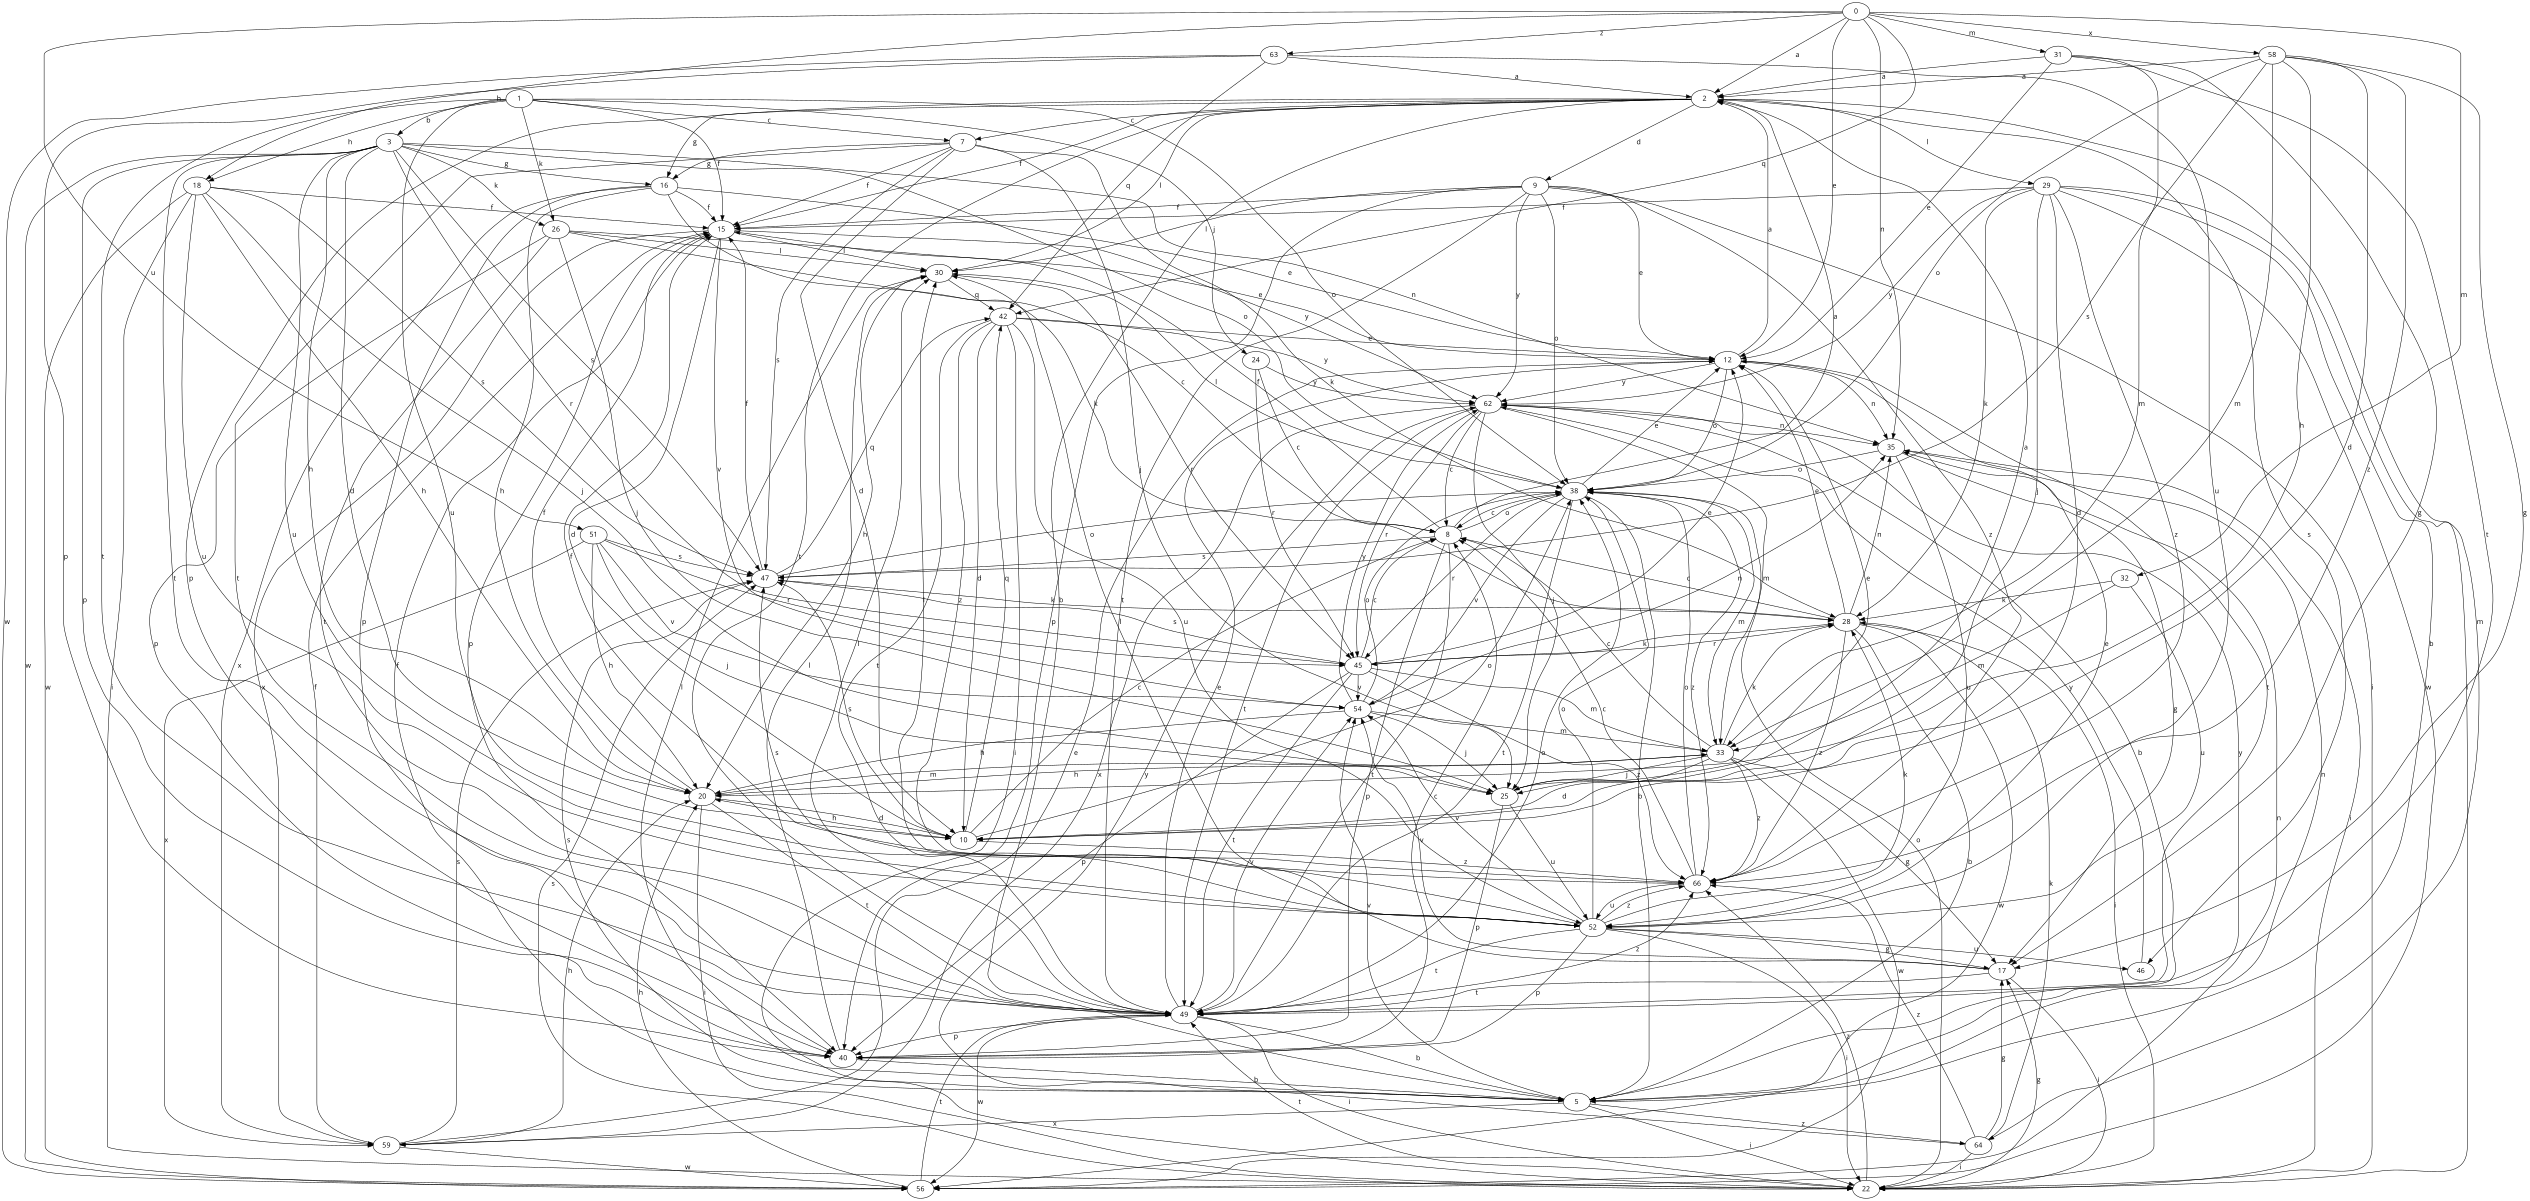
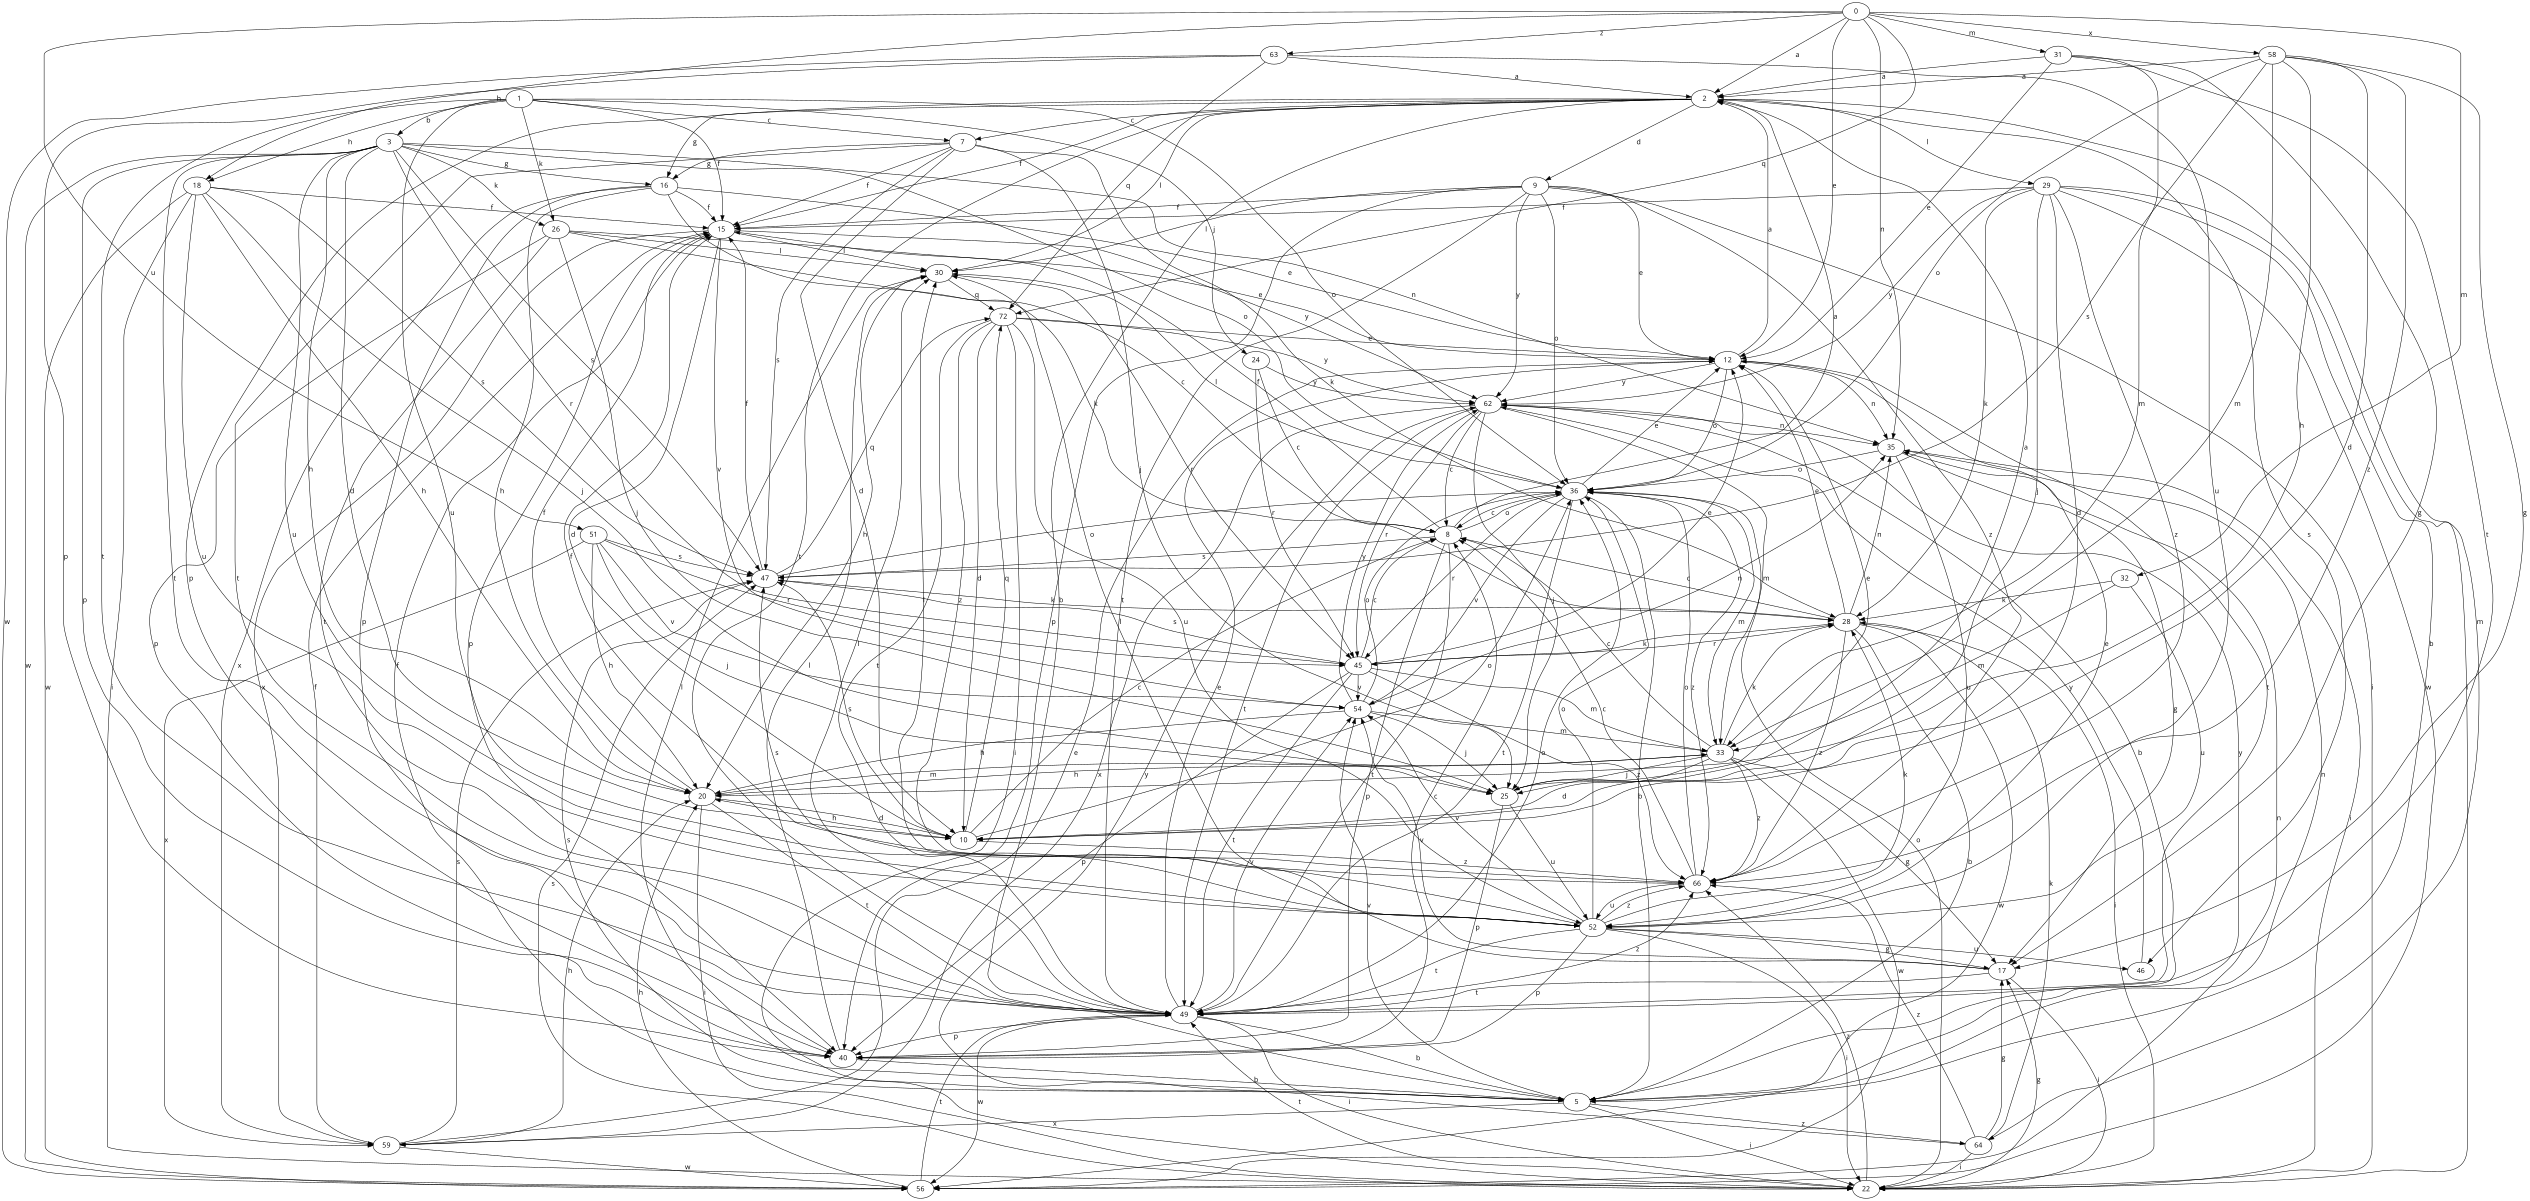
  strict digraph {
    fontname="Open Sans"
    node [fontname="Open Sans"]
    edge [fontname="Open Sans"]
    0
    2
    12
    18
    31
    32
    35
-   42
+   42 [label=72]
    51
    58
    63
    7
    15
    49
    5
    9
    16
    29
    30
    40
    46
    64
-   38
+   38 [label=36]
    62
    52
    20
    47
    56
    22
    25
    33
    17
    28
    10
    66
    45
    54
    59
    1
    3
    24
    26
    8
    0 -> 2 [label=a]
    0 -> 12 [label=e]
    0 -> 18 [label=h]
    0 -> 31 [label=m]
    0 -> 32 [label=m]
    0 -> 35 [label=n]
    0 -> 42 [label=q]
    0 -> 51 [label=u]
    0 -> 58 [label=x]
    0 -> 63 [label=z]
    2 -> 7 [label=c]
    2 -> 15 [label=f]
    2 -> 49 [label=t]
    2 -> 5 [label=b]
    2 -> 9 [label=d]
    2 -> 16 [label=g]
    2 -> 29 [label=l]
    2 -> 30 [label=l]
    2 -> 40 [label=p]
    2 -> 46 [label=s]
    2 -> 64 [label=m]
    12 -> 2 [label=a]
    12 -> 35 [label=n]
    12 -> 49 [label=t]
    12 -> 38 [label=o]
    12 -> 62 [label=y]
    18 -> 15 [label=f]
    18 -> 52 [label=u]
    18 -> 20 [label=h]
    18 -> 47 [label=s]
    18 -> 56 [label=w]
    18 -> 22 [label=i]
    18 -> 25 [label=j]
    31 -> 2 [label=a]
    31 -> 12 [label=e]
    31 -> 49 [label=t]
    31 -> 33 [label=m]
    31 -> 17 [label=g]
    32 -> 52 [label=u]
    32 -> 33 [label=m]
    32 -> 28 [label=k]
    35 -> 38 [label=o]
    35 -> 52 [label=u]
    35 -> 22 [label=i]
    35 -> 17 [label=g]
    42 -> 12 [label=e]
    42 -> 49 [label=t]
    42 -> 62 [label=y]
    42 -> 52 [label=u]
    42 -> 22 [label=i]
    42 -> 10 [label=d]
    42 -> 66 [label=z]
    51 -> 20 [label=h]
    51 -> 47 [label=s]
    51 -> 25 [label=j]
    51 -> 45 [label=r]
    51 -> 54 [label=v]
    51 -> 59 [label=x]
    58 -> 2 [label=a]
    58 -> 38 [label=o]
    58 -> 20 [label=h]
    58 -> 47 [label=s]
    58 -> 33 [label=m]
    58 -> 17 [label=g]
    58 -> 10 [label=d]
    58 -> 66 [label=z]
    63 -> 2 [label=a]
    63 -> 42 [label=q]
    63 -> 40 [label=p]
    63 -> 52 [label=u]
    63 -> 56 [label=w]
    7 -> 15 [label=f]
    7 -> 49 [label=t]
    7 -> 16 [label=g]
    7 -> 47 [label=s]
    7 -> 25 [label=j]
    7 -> 28 [label=k]
    7 -> 10 [label=d]
    15 -> 30 [label=l]
    15 -> 40 [label=p]
    15 -> 62 [label=y]
    15 -> 10 [label=d]
    15 -> 54 [label=v]
    15 -> 59 [label=x]
    49 -> 12 [label=e]
    49 -> 5 [label=b]
    49 -> 30 [label=l]
    49 -> 40 [label=p]
    49 -> 38 [label=o]
    49 -> 56 [label=w]
    49 -> 22 [label=i]
    49 -> 66 [label=z]
    49 -> 54 [label=v]
    5 -> 35 [label=n]
    5 -> 15 [label=f]
    5 -> 30 [label=l]
    5 -> 64 [label=z]
    5 -> 62 [label=y]
    5 -> 47 [label=s]
    5 -> 22 [label=i]
    5 -> 54 [label=v]
    5 -> 59 [label=x]
    9 -> 12 [label=e]
    9 -> 15 [label=f]
    9 -> 49 [label=t]
    9 -> 30 [label=l]
    9 -> 40 [label=p]
    9 -> 38 [label=o]
    9 -> 62 [label=y]
    9 -> 22 [label=i]
    9 -> 66 [label=z]
    16 -> 12 [label=e]
    16 -> 15 [label=f]
    16 -> 40 [label=p]
    16 -> 20 [label=h]
    16 -> 28 [label=k]
    16 -> 59 [label=x]
    29 -> 15 [label=f]
    29 -> 5 [label=b]
    29 -> 62 [label=y]
    29 -> 56 [label=w]
    29 -> 22 [label=i]
    29 -> 25 [label=j]
    29 -> 28 [label=k]
    29 -> 10 [label=d]
    29 -> 66 [label=z]
    30 -> 42 [label=q]
    30 -> 20 [label=h]
    30 -> 45 [label=r]
    40 -> 5 [label=b]
    40 -> 30 [label=l]
    40 -> 8 [label=c]
    46 -> 62 [label=y]
    64 -> 62 [label=y]
    64 -> 22 [label=i]
    64 -> 17 [label=g]
    64 -> 28 [label=k]
    64 -> 66 [label=z]
    38 -> 12 [label=e]
    38 -> 49 [label=t]
    38 -> 5 [label=b]
    38 -> 30 [label=l]
    38 -> 33 [label=m]
    38 -> 66 [label=z]
    38 -> 45 [label=r]
    38 -> 54 [label=v]
    38 -> 8 [label=c]
    62 -> 35 [label=n]
    62 -> 49 [label=t]
    62 -> 5 [label=b]
    62 -> 25 [label=j]
    62 -> 33 [label=m]
    62 -> 45 [label=r]
    62 -> 59 [label=x]
    62 -> 8 [label=c]
    52 -> 12 [label=e]
    52 -> 49 [label=t]
    52 -> 30 [label=l]
    52 -> 40 [label=p]
    52 -> 46 [label=u]
    52 -> 38 [label=o]
    52 -> 47 [label=s]
    52 -> 22 [label=i]
    52 -> 17 [label=g]
    52 -> 28 [label=k]
    52 -> 66 [label=z]
    52 -> 54 [label=v]
    20 -> 15 [label=f]
    20 -> 49 [label=t]
    20 -> 22 [label=i]
    20 -> 33 [label=m]
    20 -> 10 [label=d]
    47 -> 42 [label=q]
    47 -> 15 [label=f]
    47 -> 38 [label=o]
    47 -> 28 [label=k]
    56 -> 35 [label=n]
    56 -> 49 [label=t]
    56 -> 20 [label=h]
    22 -> 49 [label=t]
    22 -> 38 [label=o]
    22 -> 47 [label=s]
    22 -> 17 [label=g]
    22 -> 66 [label=z]
    25 -> 2 [label=a]
    25 -> 12 [label=e]
    25 -> 40 [label=p]
    25 -> 52 [label=u]
    33 -> 20 [label=h]
    33 -> 56 [label=w]
    33 -> 25 [label=j]
    33 -> 17 [label=g]
    33 -> 28 [label=k]
    33 -> 10 [label=d]
    33 -> 66 [label=z]
    33 -> 8 [label=c]
    17 -> 49 [label=t]
    17 -> 30 [label=l]
    17 -> 22 [label=i]
    17 -> 54 [label=v]
    28 -> 12 [label=e]
    28 -> 35 [label=n]
    28 -> 5 [label=b]
    28 -> 56 [label=w]
    28 -> 22 [label=i]
    28 -> 66 [label=z]
    28 -> 45 [label=r]
    28 -> 8 [label=c]
    10 -> 42 [label=q]
    10 -> 38 [label=o]
    10 -> 20 [label=h]
    10 -> 47 [label=s]
    10 -> 66 [label=z]
    10 -> 8 [label=c]
    66 -> 15 [label=f]
    66 -> 38 [label=o]
    66 -> 52 [label=u]
    66 -> 8 [label=c]
    45 -> 12 [label=e]
    45 -> 49 [label=t]
    45 -> 40 [label=p]
    45 -> 47 [label=s]
    45 -> 33 [label=m]
    45 -> 28 [label=k]
    45 -> 66 [label=z]
    45 -> 54 [label=v]
    45 -> 8 [label=c]
    54 -> 35 [label=n]
    54 -> 38 [label=o]
    54 -> 62 [label=y]
    54 -> 20 [label=h]
    54 -> 25 [label=j]
    54 -> 33 [label=m]
    59 -> 12 [label=e]
    59 -> 15 [label=f]
    59 -> 20 [label=h]
    59 -> 47 [label=s]
    59 -> 56 [label=w]
    1 -> 18 [label=h]
    1 -> 7 [label=c]
    1 -> 15 [label=f]
    1 -> 49 [label=t]
    1 -> 38 [label=o]
    1 -> 52 [label=u]
    1 -> 3 [label=b]
    1 -> 24 [label=j]
    1 -> 26 [label=k]
    3 -> 35 [label=n]
    3 -> 49 [label=t]
    3 -> 16 [label=g]
    3 -> 40 [label=p]
    3 -> 38 [label=o]
    3 -> 52 [label=u]
    3 -> 20 [label=h]
    3 -> 47 [label=s]
    3 -> 56 [label=w]
    3 -> 10 [label=d]
    3 -> 45 [label=r]
    3 -> 26 [label=k]
    24 -> 62 [label=y]
    24 -> 45 [label=r]
    24 -> 8 [label=c]
    26 -> 12 [label=e]
    26 -> 49 [label=t]
    26 -> 30 [label=l]
    26 -> 40 [label=p]
    26 -> 25 [label=j]
    26 -> 8 [label=c]
    8 -> 2 [label=a]
    8 -> 15 [label=f]
    8 -> 49 [label=t]
    8 -> 40 [label=p]
    8 -> 38 [label=o]
    8 -> 47 [label=s]
  }
